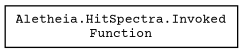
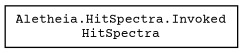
  digraph {
    rankdir=LR
    fontname="Courier Prime"
-   n1 [color=black fillcolor=white fontname="Courier Prime" fontsize=10 height=0.2 label="Aletheia.HitSpectra.Invoked\lFunction" shape=record style=filled width=0.4]
+   n1 [color=black fillcolor=white fontname="Courier Prime" fontsize=10 height=0.2 label="Aletheia.HitSpectra.Invoked\lHitSpectra" shape=record style=filled width=0.4]
  }
